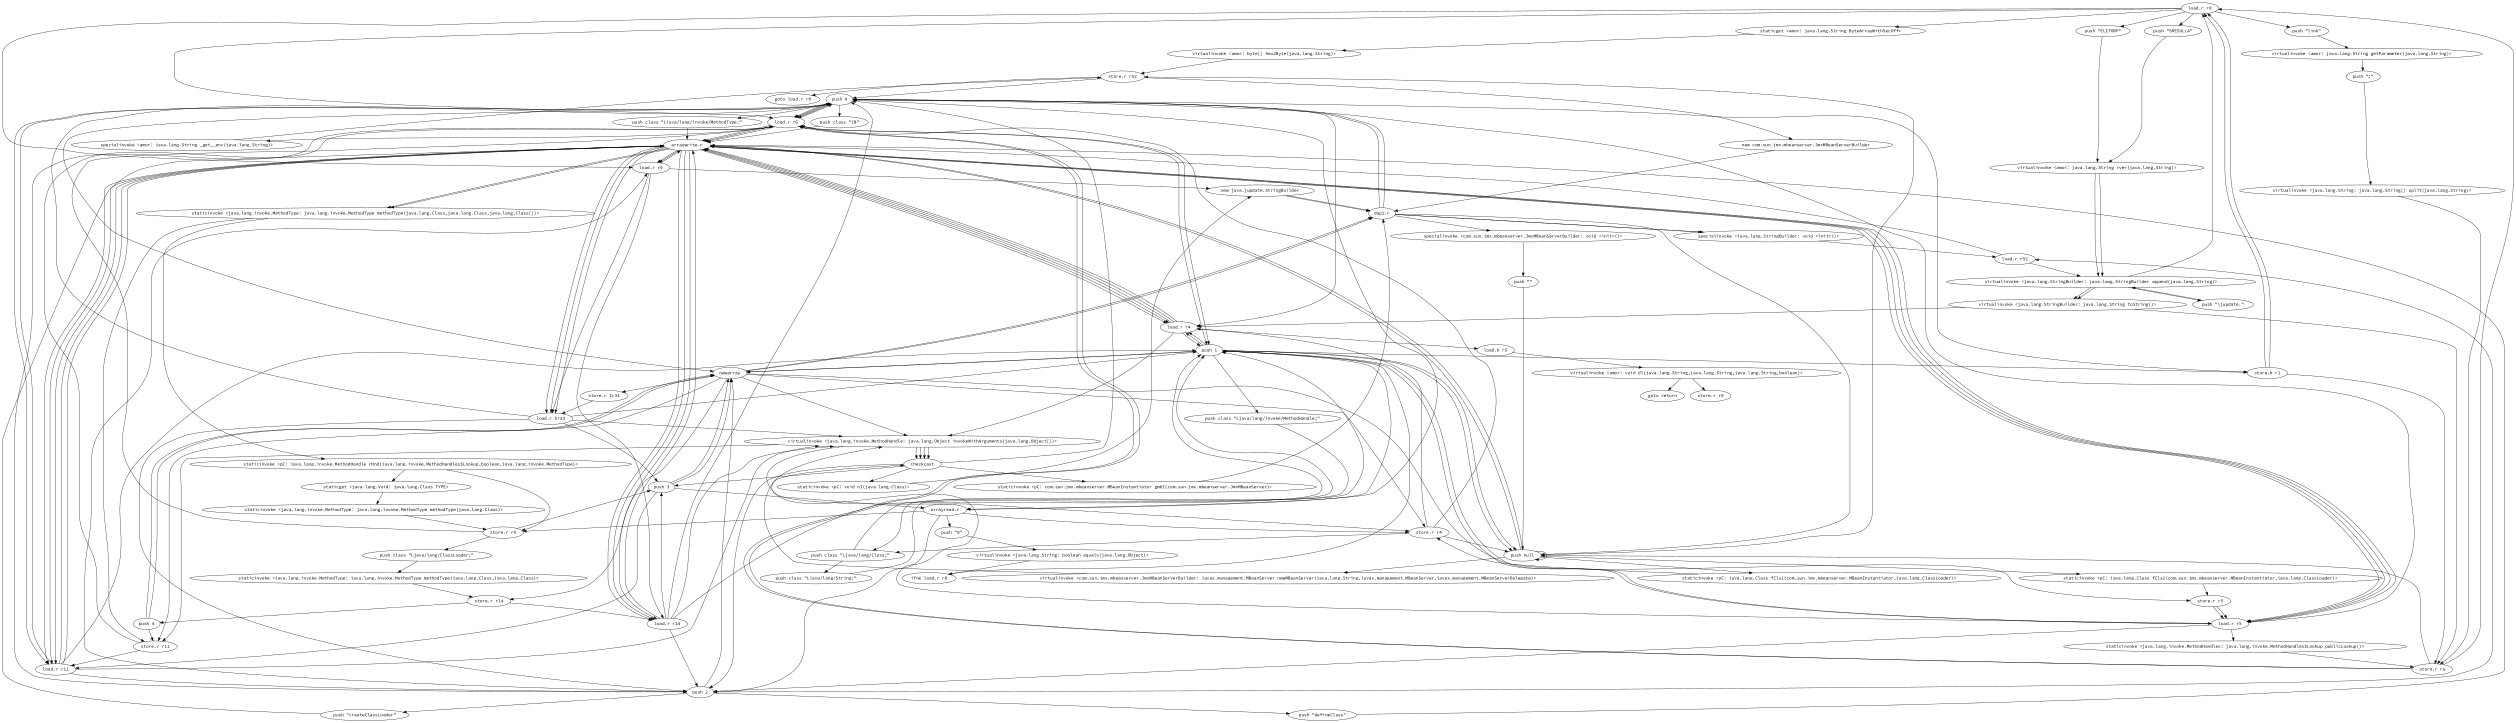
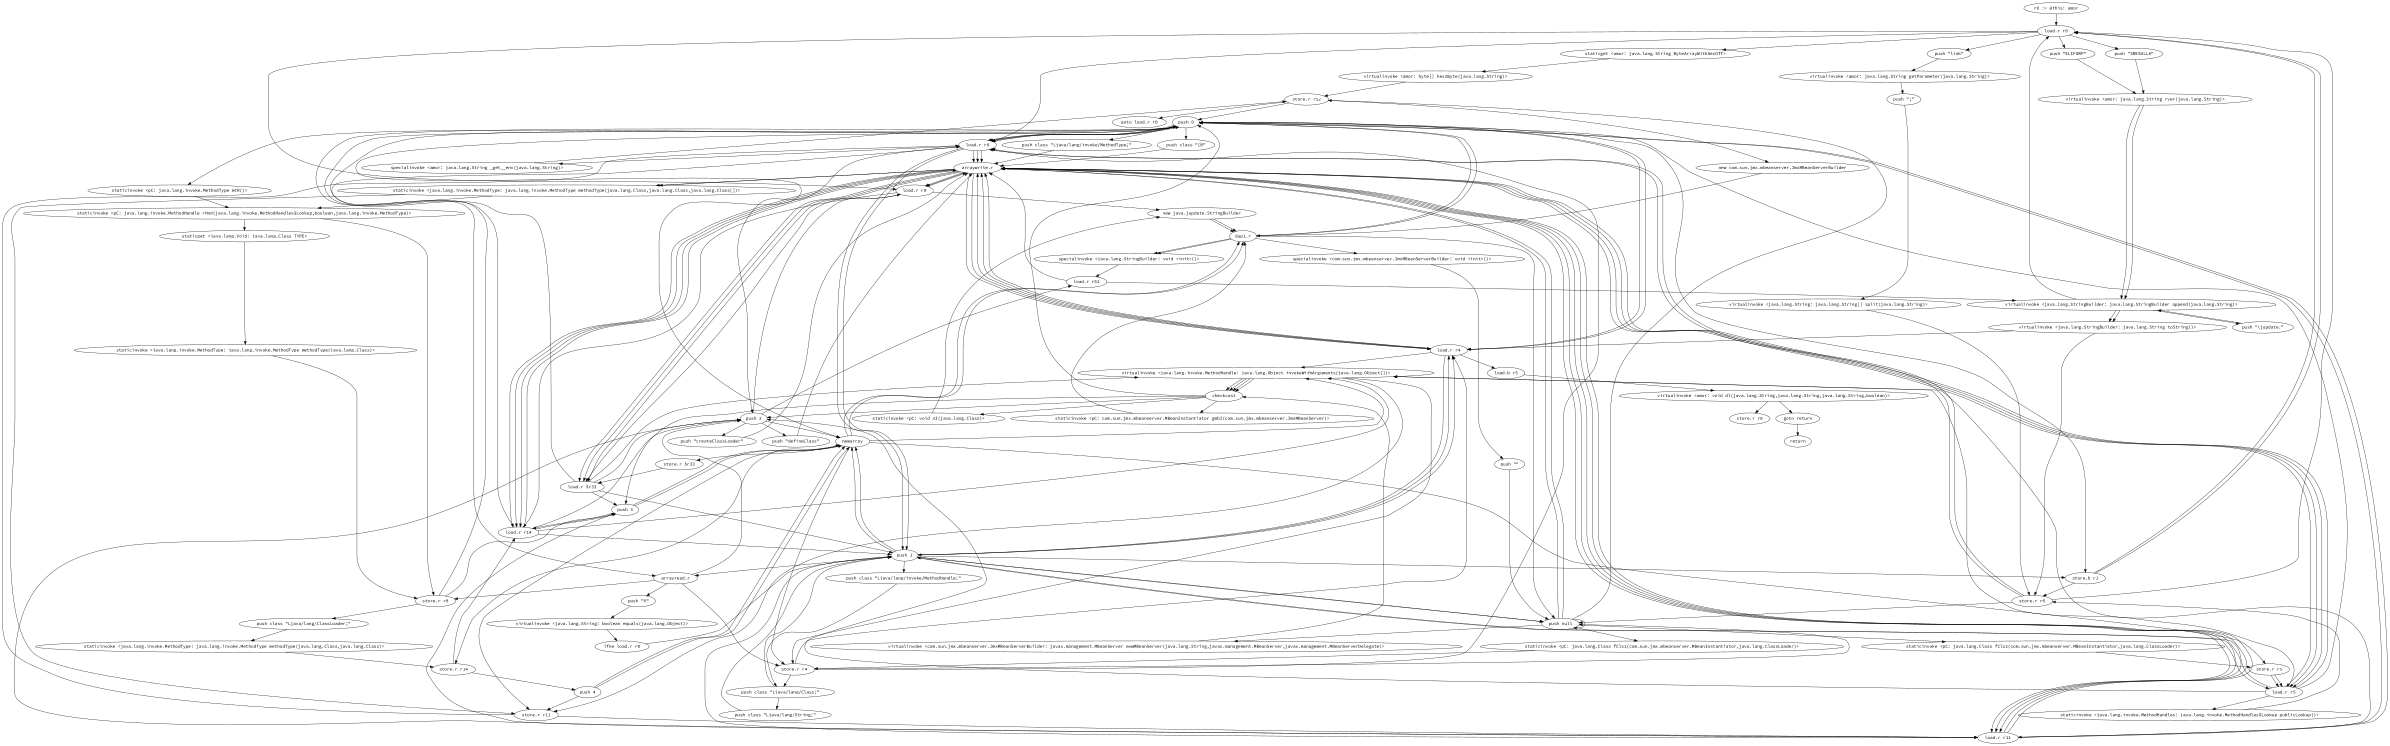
  digraph {
    fontname="Source Code Pro"
    node [fontname="Source Code Pro"]
    edge [fontname="Source Code Pro"]
+   "r0 := @this: amor"
    "load.r r0"
    "staticget <amor: java.lang.String ByteArrayWithSecOff>"
    "load.r r6"
    "load.r r9"
    "push \"SRESULLA\""
    "push \"ELIFORP\""
    "push \"link\""
    "virtualinvoke <amor: byte[] hex2Byte(java.lang.String)>"
    "push 0"
    "arraywrite.r"
    "push 2"
    "push 1"
    "specialinvoke <amor: java.lang.String _get__env(java.lang.String)>"
    "load.r $r33"
    "load.r r14"
    n17 [label="new java.jupdate.StringBuilder"]
    "virtualinvoke <amor: java.lang.String rver(java.lang.String)>"
    "virtualinvoke <amor: java.lang.String getParameter(java.lang.String)>"
    "store.r r52"
    "new com.sun.jmx.mbeanserver.JmxMBeanServerBuilder"
    "goto load.r r0"
    "dup1.r"
    "load.r r4"
    newarray
    n26 [label="store.b r1"]
    "arrayread.r"
    "push class \"Ljava/lang/invoke/MethodType;\""
    "load.r r11"
+   "staticinvoke <pC: java.lang.invoke.MethodType mtR()>"
    "push class \"[B\""
    "specialinvoke <com.sun.jmx.mbeanserver.JmxMBeanServerBuilder: void <init>()>"
    "push null"
    "specialinvoke <java.lang.StringBuilder: void <init>()>"
    "push \"\""
    "virtualinvoke <com.sun.jmx.mbeanserver.JmxMBeanServerBuilder: javax.management.MBeanServer newMBeanServer(java.lang.String,javax.management.MBeanServer,javax.management.MBeanServerDelegate)>"
    "staticinvoke <pC: java.lang.Class fCls1(com.sun.jmx.mbeanserver.MBeanInstantiator,java.lang.ClassLoader)>"
    "staticinvoke <pC: java.lang.Class fCls2(com.sun.jmx.mbeanserver.MBeanInstantiator,java.lang.ClassLoader)>"
    "load.r r52"
    checkcast
    "store.r r4"
    "store.r r5"
    "load.r r5"
    "staticinvoke <java.lang.invoke.MethodType: java.lang.invoke.MethodType methodType(java.lang.Class,java.lang.Class,java.lang.Class[])>"
    "staticinvoke <pC: com.sun.jmx.mbeanserver.MBeanInstantiator gmbI(com.sun.jmx.mbeanserver.JmxMBeanServer)>"
    "push 3"
    "staticinvoke <pC: void nI(java.lang.Class)>"
    "push \"createClassLoader\""
    "push \"defineClass\""
    "push class \"Ljava/lang/Class;\""
    "push class \"Ljava/lang/String;\""
    "virtualinvoke <java.lang.invoke.MethodHandle: java.lang.Object invokeWithArguments(java.lang.Object[])>"
    "load.b r5"
    "staticinvoke <java.lang.invoke.MethodHandles: java.lang.invoke.MethodHandles$Lookup publicLookup()>"
    "store.r r6"
    "push class \"Ljava/lang/invoke/MethodHandle;\""
    "store.r r11"
    "store.r r14"
    "store.r $r33"
    "store.r r9"
    "push \"0\""
    "push 4"
    "staticinvoke <pC: java.lang.invoke.MethodHandle rHnd(java.lang.invoke.MethodHandles$Lookup,boolean,java.lang.invoke.MethodType)>"
    "staticget <java.lang.Void: java.lang.Class TYPE>"
    "staticinvoke <java.lang.invoke.MethodType: java.lang.invoke.MethodType methodType(java.lang.Class)>"
    "push class \"Ljava/lang/ClassLoader;\""
    "staticinvoke <java.lang.invoke.MethodType: java.lang.invoke.MethodType methodType(java.lang.Class,java.lang.Class)>"
    "virtualinvoke <amor: void dl(java.lang.String,java.lang.String,java.lang.String,boolean)>"
    "virtualinvoke <java.lang.StringBuilder: java.lang.StringBuilder append(java.lang.String)>"
    "virtualinvoke <java.lang.StringBuilder: java.lang.String toString()>"
    "push \"\\jupdate.\""
    "push \";\""
    "virtualinvoke <java.lang.String: java.lang.String[] split(java.lang.String)>"
    "virtualinvoke <java.lang.String: boolean equals(java.lang.Object)>"
    "ifne load.r r0"
    "goto return"
    "store.r r0"
+   return
+   "r0 := @this: amor" -> "load.r r0"
    "load.r r0" -> "staticget <amor: java.lang.String ByteArrayWithSecOff>"
    "load.r r0" -> "load.r r6"
    "load.r r0" -> "load.r r9"
    "load.r r0" -> "push \"SRESULLA\""
    "load.r r0" -> "push \"ELIFORP\""
    "load.r r0" -> "push \"link\""
    "staticget <amor: java.lang.String ByteArrayWithSecOff>" -> "virtualinvoke <amor: byte[] hex2Byte(java.lang.String)>"
    "load.r r6" -> "push 0"
    "load.r r6" -> "push 0"
    "load.r r6" -> "arraywrite.r"
    "load.r r6" -> "arraywrite.r"
    "load.r r6" -> "arraywrite.r"
    "load.r r6" -> "push 2"
    "load.r r6" -> "push 1"
    "load.r r6" -> "push 1"
    "load.r r6" -> "specialinvoke <amor: java.lang.String _get__env(java.lang.String)>"
    "load.r r9" -> "arraywrite.r"
    "load.r r9" -> "load.r $r33"
    "load.r r9" -> "load.r r14"
    "load.r r9" -> n17
    "push \"SRESULLA\"" -> "virtualinvoke <amor: java.lang.String rver(java.lang.String)>"
    "push \"ELIFORP\"" -> "virtualinvoke <amor: java.lang.String rver(java.lang.String)>"
    "push \"link\"" -> "virtualinvoke <amor: java.lang.String getParameter(java.lang.String)>"
    "virtualinvoke <amor: byte[] hex2Byte(java.lang.String)>" -> "store.r r52"
    "push 0" -> "load.r r6"
    "push 0" -> "load.r r6"
    "push 0" -> "load.r r6"
    "push 0" -> "load.r r4"
    "push 0" -> newarray
    "push 0" -> n26
    "push 0" -> "arrayread.r"
    "push 0" -> "push class \"Ljava/lang/invoke/MethodType;\""
    "push 0" -> "load.r r11"
+   "push 0" -> "staticinvoke <pC: java.lang.invoke.MethodType mtR()>"
    "push 0" -> "push class \"[B\""
    "arraywrite.r" -> "load.r r9"
    "arraywrite.r" -> "load.r r9"
    "arraywrite.r" -> "load.r $r33"
    "arraywrite.r" -> "load.r $r33"
    "arraywrite.r" -> "load.r $r33"
    "arraywrite.r" -> "load.r r14"
    "arraywrite.r" -> "load.r r14"
    "arraywrite.r" -> "load.r r14"
    "arraywrite.r" -> "load.r r4"
    "arraywrite.r" -> "load.r r4"
    "arraywrite.r" -> "load.r r11"
    "arraywrite.r" -> "load.r r11"
    "arraywrite.r" -> "load.r r11"
    "arraywrite.r" -> "load.r r5"
    "arraywrite.r" -> "load.r r5"
    "arraywrite.r" -> "load.r r5"
    "arraywrite.r" -> "staticinvoke <java.lang.invoke.MethodType: java.lang.invoke.MethodType methodType(java.lang.Class,java.lang.Class,java.lang.Class[])>"
    "arraywrite.r" -> "staticinvoke <java.lang.invoke.MethodType: java.lang.invoke.MethodType methodType(java.lang.Class,java.lang.Class,java.lang.Class[])>"
    "push 2" -> "load.r r9"
    "push 2" -> newarray
    "push 2" -> "load.r r52"
    "push 2" -> "push \"createClassLoader\""
    "push 2" -> "push \"defineClass\""
    "push 1" -> "load.r r4"
    "push 1" -> "load.r r4"
    "push 1" -> newarray
    "push 1" -> newarray
    "push 1" -> n26
    "push 1" -> "arrayread.r"
    "push 1" -> "push null"
    "push 1" -> "push null"
    "push 1" -> "load.r r5"
    "push 1" -> "push class \"Ljava/lang/invoke/MethodHandle;\""
    "specialinvoke <amor: java.lang.String _get__env(java.lang.String)>" -> "store.r r52"
    "load.r $r33" -> "push 0"
    "load.r $r33" -> "push 2"
    "load.r $r33" -> "push 1"
    "load.r $r33" -> "push 3"
    "load.r $r33" -> "virtualinvoke <java.lang.invoke.MethodHandle: java.lang.Object invokeWithArguments(java.lang.Object[])>"
    "load.r r14" -> "push 0"
    "load.r r14" -> "arraywrite.r"
    "load.r r14" -> "push 2"
    "load.r r14" -> "push 1"
    "load.r r14" -> "push 3"
    "load.r r14" -> "virtualinvoke <java.lang.invoke.MethodHandle: java.lang.Object invokeWithArguments(java.lang.Object[])>"
    n17 -> "dup1.r"
    n17 -> "dup1.r"
    "virtualinvoke <amor: java.lang.String rver(java.lang.String)>" -> "virtualinvoke <java.lang.StringBuilder: java.lang.StringBuilder append(java.lang.String)>"
    "virtualinvoke <amor: java.lang.String rver(java.lang.String)>" -> "virtualinvoke <java.lang.StringBuilder: java.lang.StringBuilder append(java.lang.String)>"
    "virtualinvoke <amor: java.lang.String getParameter(java.lang.String)>" -> "push \";\""
    "store.r r52" -> "push 0"
    "store.r r52" -> "new com.sun.jmx.mbeanserver.JmxMBeanServerBuilder"
    "store.r r52" -> "goto load.r r0"
    "new com.sun.jmx.mbeanserver.JmxMBeanServerBuilder" -> "dup1.r"
    "dup1.r" -> "push 0"
    "dup1.r" -> "push 0"
    "dup1.r" -> "specialinvoke <com.sun.jmx.mbeanserver.JmxMBeanServerBuilder: void <init>()>"
    "dup1.r" -> "push null"
    "dup1.r" -> "specialinvoke <java.lang.StringBuilder: void <init>()>"
    "dup1.r" -> "specialinvoke <java.lang.StringBuilder: void <init>()>"
+   "load.r r4" -> "push 0"
    "load.r r4" -> "arraywrite.r"
    "load.r r4" -> "arraywrite.r"
    "load.r r4" -> "arraywrite.r"
    "load.r r4" -> "push 1"
    "load.r r4" -> "virtualinvoke <java.lang.invoke.MethodHandle: java.lang.Object invokeWithArguments(java.lang.Object[])>"
    "load.r r4" -> "load.b r5"
    newarray -> "dup1.r"
    newarray -> "dup1.r"
    newarray -> "store.r r4"
    newarray -> "store.r r5"
    newarray -> "virtualinvoke <java.lang.invoke.MethodHandle: java.lang.Object invokeWithArguments(java.lang.Object[])>"
    newarray -> "store.r r11"
    newarray -> "store.r r14"
    newarray -> "store.r $r33"
    n26 -> "load.r r0"
    n26 -> "load.r r0"
    n26 -> "store.r r6"
    "arrayread.r" -> "push 2"
    "arrayread.r" -> "store.r r4"
    "arrayread.r" -> "store.r r9"
    "arrayread.r" -> "push \"0\""
    "push class \"Ljava/lang/invoke/MethodType;\"" -> "arraywrite.r"
    "load.r r11" -> "push 0"
    "load.r r11" -> "arraywrite.r"
    "load.r r11" -> "arraywrite.r"
    "load.r r11" -> "push 2"
    "load.r r11" -> "push 1"
    "load.r r11" -> "virtualinvoke <java.lang.invoke.MethodHandle: java.lang.Object invokeWithArguments(java.lang.Object[])>"
+   "staticinvoke <pC: java.lang.invoke.MethodType mtR()>" -> "staticinvoke <pC: java.lang.invoke.MethodHandle rHnd(java.lang.invoke.MethodHandles$Lookup,boolean,java.lang.invoke.MethodType)>"
    "push class \"[B\"" -> "arraywrite.r"
    "specialinvoke <com.sun.jmx.mbeanserver.JmxMBeanServerBuilder: void <init>()>" -> "push \"\""
    "push null" -> "arraywrite.r"
    "push null" -> "arraywrite.r"
    "push null" -> "store.r r52"
    "push null" -> "push null"
    "push null" -> "virtualinvoke <com.sun.jmx.mbeanserver.JmxMBeanServerBuilder: javax.management.MBeanServer newMBeanServer(java.lang.String,javax.management.MBeanServer,javax.management.MBeanServerDelegate)>"
    "push null" -> "staticinvoke <pC: java.lang.Class fCls1(com.sun.jmx.mbeanserver.MBeanInstantiator,java.lang.ClassLoader)>"
    "push null" -> "staticinvoke <pC: java.lang.Class fCls2(com.sun.jmx.mbeanserver.MBeanInstantiator,java.lang.ClassLoader)>"
    "specialinvoke <java.lang.StringBuilder: void <init>()>" -> "load.r r52"
    "push \"\"" -> "push null"
    "virtualinvoke <com.sun.jmx.mbeanserver.JmxMBeanServerBuilder: javax.management.MBeanServer newMBeanServer(java.lang.String,javax.management.MBeanServer,javax.management.MBeanServerDelegate)>" -> checkcast
    "staticinvoke <pC: java.lang.Class fCls1(com.sun.jmx.mbeanserver.MBeanInstantiator,java.lang.ClassLoader)>" -> "store.r r4"
    "staticinvoke <pC: java.lang.Class fCls2(com.sun.jmx.mbeanserver.MBeanInstantiator,java.lang.ClassLoader)>" -> "store.r r5"
    "load.r r52" -> "arraywrite.r"
    "load.r r52" -> "virtualinvoke <java.lang.StringBuilder: java.lang.StringBuilder append(java.lang.String)>"
    checkcast -> "push 0"
    checkcast -> "push 2"
    checkcast -> "staticinvoke <pC: com.sun.jmx.mbeanserver.MBeanInstantiator gmbI(com.sun.jmx.mbeanserver.JmxMBeanServer)>"
    checkcast -> "push 3"
    checkcast -> "staticinvoke <pC: void nI(java.lang.Class)>"
    "store.r r4" -> "load.r r6"
    "store.r r4" -> "load.r r4"
    "store.r r4" -> "push null"
    "store.r r4" -> "push class \"Ljava/lang/Class;\""
    "store.r r5" -> "load.r r5"
    "store.r r5" -> "load.r r5"
    "load.r r5" -> "push 0"
    "load.r r5" -> "arraywrite.r"
    "load.r r5" -> "push 2"
    "load.r r5" -> "push 1"
    "load.r r5" -> "virtualinvoke <java.lang.invoke.MethodHandle: java.lang.Object invokeWithArguments(java.lang.Object[])>"
    "load.r r5" -> "staticinvoke <java.lang.invoke.MethodHandles: java.lang.invoke.MethodHandles$Lookup publicLookup()>"
    "staticinvoke <java.lang.invoke.MethodType: java.lang.invoke.MethodType methodType(java.lang.Class,java.lang.Class,java.lang.Class[])>" -> "store.r r11"
    "staticinvoke <java.lang.invoke.MethodType: java.lang.invoke.MethodType methodType(java.lang.Class,java.lang.Class,java.lang.Class[])>" -> "staticinvoke <pC: java.lang.invoke.MethodHandle rHnd(java.lang.invoke.MethodHandles$Lookup,boolean,java.lang.invoke.MethodType)>"
    "staticinvoke <pC: com.sun.jmx.mbeanserver.MBeanInstantiator gmbI(com.sun.jmx.mbeanserver.JmxMBeanServer)>" -> "dup1.r"
-   "push 3" -> "arrayread.r"
+   "push 3" -> "load.r r14"
    "push 3" -> newarray
    "push 3" -> newarray
    "push 3" -> "load.r r11"
    "staticinvoke <pC: void nI(java.lang.Class)>" -> n17
    "push \"createClassLoader\"" -> "arraywrite.r"
    "push \"defineClass\"" -> "arraywrite.r"
    "push class \"Ljava/lang/Class;\"" -> "push 1"
    "push class \"Ljava/lang/Class;\"" -> "push class \"Ljava/lang/String;\""
    "push class \"Ljava/lang/String;\"" -> "push 1"
    "virtualinvoke <java.lang.invoke.MethodHandle: java.lang.Object invokeWithArguments(java.lang.Object[])>" -> checkcast
    "virtualinvoke <java.lang.invoke.MethodHandle: java.lang.Object invokeWithArguments(java.lang.Object[])>" -> checkcast
    "virtualinvoke <java.lang.invoke.MethodHandle: java.lang.Object invokeWithArguments(java.lang.Object[])>" -> checkcast
    "virtualinvoke <java.lang.invoke.MethodHandle: java.lang.Object invokeWithArguments(java.lang.Object[])>" -> checkcast
    "virtualinvoke <java.lang.invoke.MethodHandle: java.lang.Object invokeWithArguments(java.lang.Object[])>" -> "store.r r4"
    "virtualinvoke <java.lang.invoke.MethodHandle: java.lang.Object invokeWithArguments(java.lang.Object[])>" -> "store.r r11"
    "load.b r5" -> "virtualinvoke <amor: void dl(java.lang.String,java.lang.String,java.lang.String,boolean)>"
    "staticinvoke <java.lang.invoke.MethodHandles: java.lang.invoke.MethodHandles$Lookup publicLookup()>" -> "store.r r6"
    "store.r r6" -> "load.r r0"
    "store.r r6" -> "load.r r6"
    "store.r r6" -> "load.r r6"
    "store.r r6" -> "push null"
    "push class \"Ljava/lang/invoke/MethodHandle;\"" -> "push class \"Ljava/lang/Class;\""
    "store.r r11" -> "load.r r6"
    "store.r r11" -> "load.r r11"
    "store.r r14" -> "load.r r14"
    "store.r r14" -> "push 4"
    "store.r $r33" -> "load.r $r33"
    "store.r r9" -> "load.r r6"
    "store.r r9" -> "push 3"
    "store.r r9" -> "push class \"Ljava/lang/ClassLoader;\""
    "push \"0\"" -> "virtualinvoke <java.lang.String: boolean equals(java.lang.Object)>"
    "push 4" -> newarray
    "push 4" -> newarray
    "push 4" -> "store.r r11"
    "staticinvoke <pC: java.lang.invoke.MethodHandle rHnd(java.lang.invoke.MethodHandles$Lookup,boolean,java.lang.invoke.MethodType)>" -> "store.r r9"
    "staticinvoke <pC: java.lang.invoke.MethodHandle rHnd(java.lang.invoke.MethodHandles$Lookup,boolean,java.lang.invoke.MethodType)>" -> "staticget <java.lang.Void: java.lang.Class TYPE>"
    "staticget <java.lang.Void: java.lang.Class TYPE>" -> "staticinvoke <java.lang.invoke.MethodType: java.lang.invoke.MethodType methodType(java.lang.Class)>"
    "staticinvoke <java.lang.invoke.MethodType: java.lang.invoke.MethodType methodType(java.lang.Class)>" -> "store.r r9"
    "push class \"Ljava/lang/ClassLoader;\"" -> "staticinvoke <java.lang.invoke.MethodType: java.lang.invoke.MethodType methodType(java.lang.Class,java.lang.Class)>"
    "staticinvoke <java.lang.invoke.MethodType: java.lang.invoke.MethodType methodType(java.lang.Class,java.lang.Class)>" -> "store.r r14"
    "virtualinvoke <amor: void dl(java.lang.String,java.lang.String,java.lang.String,boolean)>" -> "goto return"
    "virtualinvoke <amor: void dl(java.lang.String,java.lang.String,java.lang.String,boolean)>" -> "store.r r0"
    "virtualinvoke <java.lang.StringBuilder: java.lang.StringBuilder append(java.lang.String)>" -> "load.r r0"
    "virtualinvoke <java.lang.StringBuilder: java.lang.StringBuilder append(java.lang.String)>" -> "virtualinvoke <java.lang.StringBuilder: java.lang.String toString()>"
    "virtualinvoke <java.lang.StringBuilder: java.lang.StringBuilder append(java.lang.String)>" -> "virtualinvoke <java.lang.StringBuilder: java.lang.String toString()>"
    "virtualinvoke <java.lang.StringBuilder: java.lang.StringBuilder append(java.lang.String)>" -> "push \"\\jupdate.\""
    "virtualinvoke <java.lang.StringBuilder: java.lang.String toString()>" -> "load.r r4"
    "virtualinvoke <java.lang.StringBuilder: java.lang.String toString()>" -> "store.r r6"
    "push \"\\jupdate.\"" -> "virtualinvoke <java.lang.StringBuilder: java.lang.StringBuilder append(java.lang.String)>"
    "push \";\"" -> "virtualinvoke <java.lang.String: java.lang.String[] split(java.lang.String)>"
    "virtualinvoke <java.lang.String: java.lang.String[] split(java.lang.String)>" -> "store.r r6"
    "virtualinvoke <java.lang.String: boolean equals(java.lang.Object)>" -> "ifne load.r r0"
    "ifne load.r r0" -> "push 1"
+   "goto return" -> return
  }
